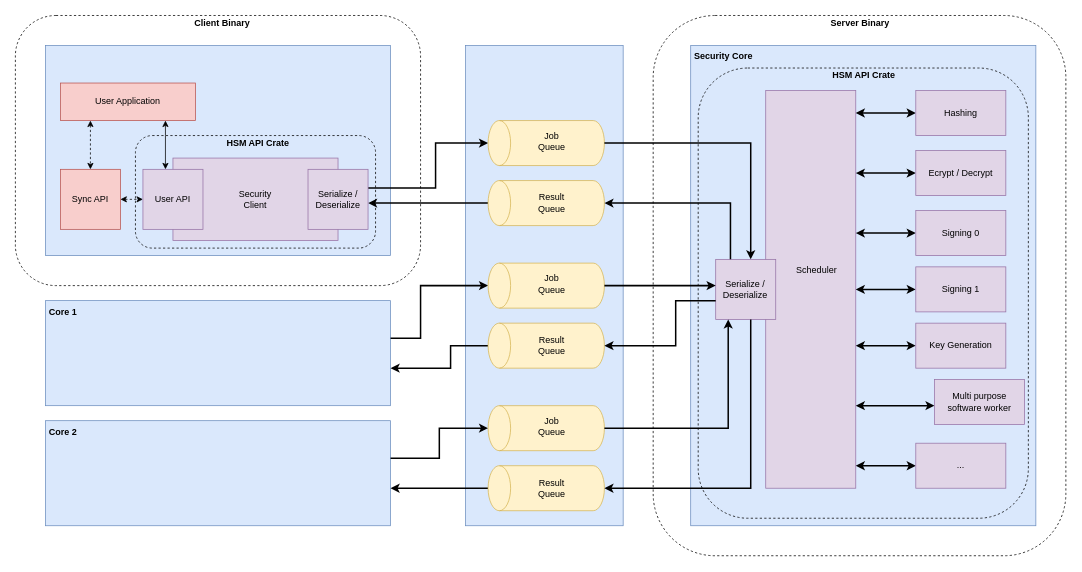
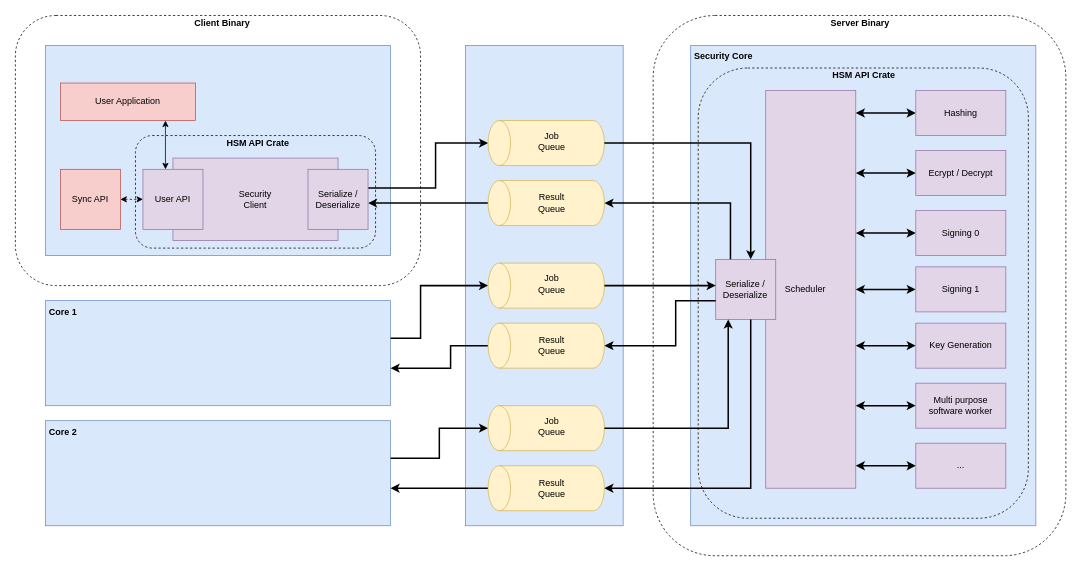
  <mxCell id="0" />
  <mxCell id="1" value="Cores" parent="0" />
  <mxCell id="2" value="" style="group" parent="1" vertex="1" connectable="0"><mxGeometry x="60" y="400" width="460" height="140" as="geometry" /></mxCell>
  <mxCell id="3" value="" style="rounded=0;whiteSpace=wrap;html=1;fillColor=#dae8fc;strokeColor=#6c8ebf;" parent="2" vertex="1"><mxGeometry width="460" height="140" as="geometry" /></mxCell>
  <mxCell id="4" value="Core 1" style="text;html=1;strokeColor=none;fillColor=none;align=left;verticalAlign=middle;whiteSpace=wrap;rounded=0;fontStyle=1;spacing=5;" parent="2" vertex="1"><mxGeometry width="110" height="30" as="geometry" /></mxCell>
  <mxCell id="5" style="edgeStyle=orthogonalEdgeStyle;rounded=0;orthogonalLoop=1;jettySize=auto;html=1;exitX=0.5;exitY=1;exitDx=0;exitDy=0;startArrow=classic;startFill=1;strokeWidth=2;" parent="2" source="3" target="3" edge="1"><mxGeometry relative="1" as="geometry" /></mxCell>
  <mxCell id="6" value="" style="group" parent="1" vertex="1" connectable="0"><mxGeometry x="60" y="560" width="460" height="140" as="geometry" /></mxCell>
  <mxCell id="7" value="" style="rounded=0;whiteSpace=wrap;html=1;fillColor=#dae8fc;strokeColor=#6c8ebf;" parent="6" vertex="1"><mxGeometry width="460.0" height="140" as="geometry" /></mxCell>
  <mxCell id="8" value="Core 2" style="text;html=1;strokeColor=none;fillColor=none;align=left;verticalAlign=middle;whiteSpace=wrap;rounded=0;fontStyle=1;spacing=5;" parent="6" vertex="1"><mxGeometry width="112.444" height="30" as="geometry" /></mxCell>
  <mxCell id="9" value="" style="group" parent="1" vertex="1" connectable="0"><mxGeometry x="620" y="60" width="210" height="640" as="geometry" /></mxCell>
  <mxCell id="10" value="" style="group" parent="9" vertex="1" connectable="0"><mxGeometry width="210" height="640" as="geometry" /></mxCell>
  <mxCell id="11" value="" style="rounded=0;whiteSpace=wrap;html=1;fillColor=#dae8fc;strokeColor=#6c8ebf;" parent="10" vertex="1"><mxGeometry width="210" height="640" as="geometry" /></mxCell>
  <mxCell id="12" value="" style="group" parent="1" vertex="1" connectable="0"><mxGeometry x="920" y="60" width="460" height="640" as="geometry" /></mxCell>
  <mxCell id="13" value="" style="rounded=0;whiteSpace=wrap;html=1;fillColor=#dae8fc;strokeColor=#6c8ebf;" parent="12" vertex="1"><mxGeometry width="460.0" height="640" as="geometry" /></mxCell>
  <mxCell id="14" value="Security Core" style="text;html=1;strokeColor=none;fillColor=none;align=left;verticalAlign=middle;whiteSpace=wrap;rounded=0;fontStyle=1;spacing=5;" parent="12" vertex="1"><mxGeometry width="107.66" height="30" as="geometry" /></mxCell>
  <mxCell id="15" value="" style="group;fillColor=#dae8fc;strokeColor=#6c8ebf;container=0;" parent="1" vertex="1" connectable="0"><mxGeometry x="60" y="60" width="460" height="280" as="geometry" /></mxCell>
  <mxCell id="16" value="Components" parent="0" />
  <mxCell id="17" value="" style="group" parent="16" vertex="1" connectable="0"><mxGeometry x="1020" y="120" width="120" height="530" as="geometry" /></mxCell>
  <mxCell id="18" value="" style="rounded=0;whiteSpace=wrap;html=1;fillColor=#e1d5e7;strokeColor=#9673a6;" parent="17" vertex="1"><mxGeometry width="120" height="530" as="geometry" /></mxCell>
- <mxCell id="19" value="Scheduler" style="text;html=1;strokeColor=none;fillColor=none;align=center;verticalAlign=middle;whiteSpace=wrap;rounded=0;" parent="17" vertex="1"><mxGeometry x="28.333" y="176.4" width="80" height="127.2" as="geometry" /></mxCell>
+ <mxCell id="19" value="Scheduler" style="text;html=1;strokeColor=none;fillColor=none;align=center;verticalAlign=middle;whiteSpace=wrap;rounded=0;" parent="17" vertex="1"><mxGeometry x="13.333" y="201.4" width="80" height="127.2" as="geometry" /></mxCell>
  <mxCell id="20" value="Serialize /&lt;br&gt;Deserialize" style="whiteSpace=wrap;html=1;aspect=fixed;fillColor=#e1d5e7;strokeColor=#9673a6;" parent="17" vertex="1"><mxGeometry x="-66.67" y="225" width="80" height="80" as="geometry" /></mxCell>
  <mxCell id="21" value="" style="edgeStyle=orthogonalEdgeStyle;rounded=0;orthogonalLoop=1;jettySize=auto;html=1;strokeWidth=2;startArrow=classic;startFill=1;" parent="16" source="22" target="18" edge="1"><mxGeometry relative="1" as="geometry"><Array as="points"><mxPoint x="1170" y="150" /><mxPoint x="1170" y="150" /></Array></mxGeometry></mxCell>
  <mxCell id="22" value="Hashing" style="rounded=0;whiteSpace=wrap;html=1;fillColor=#e1d5e7;strokeColor=#9673a6;" parent="16" vertex="1"><mxGeometry x="1220" y="120" width="120" height="60" as="geometry" /></mxCell>
  <mxCell id="23" value="" style="edgeStyle=orthogonalEdgeStyle;rounded=0;orthogonalLoop=1;jettySize=auto;html=1;strokeWidth=2;startArrow=classic;startFill=1;" parent="16" source="24" target="18" edge="1"><mxGeometry relative="1" as="geometry"><Array as="points"><mxPoint x="1150" y="230" /><mxPoint x="1150" y="230" /></Array></mxGeometry></mxCell>
  <mxCell id="24" value="Ecrypt / Decrypt" style="rounded=0;whiteSpace=wrap;html=1;fillColor=#e1d5e7;strokeColor=#9673a6;" parent="16" vertex="1"><mxGeometry x="1220" y="200" width="120" height="60" as="geometry" /></mxCell>
  <mxCell id="25" value="" style="edgeStyle=orthogonalEdgeStyle;rounded=0;orthogonalLoop=1;jettySize=auto;html=1;strokeWidth=2;startArrow=classic;startFill=1;" parent="16" source="26" target="18" edge="1"><mxGeometry relative="1" as="geometry"><Array as="points"><mxPoint x="1160" y="310" /><mxPoint x="1160" y="310" /></Array></mxGeometry></mxCell>
  <mxCell id="26" value="Signing 0" style="rounded=0;whiteSpace=wrap;html=1;fillColor=#e1d5e7;strokeColor=#9673a6;" parent="16" vertex="1"><mxGeometry x="1220" y="280" width="120" height="60" as="geometry" /></mxCell>
  <mxCell id="27" value="" style="edgeStyle=orthogonalEdgeStyle;rounded=0;orthogonalLoop=1;jettySize=auto;html=1;strokeWidth=2;startArrow=classic;startFill=1;" parent="16" source="28" target="18" edge="1"><mxGeometry relative="1" as="geometry" /></mxCell>
  <mxCell id="28" value="Signing 1" style="rounded=0;whiteSpace=wrap;html=1;fillColor=#e1d5e7;strokeColor=#9673a6;" parent="16" vertex="1"><mxGeometry x="1220" y="355" width="120" height="60" as="geometry" /></mxCell>
  <mxCell id="29" value="" style="edgeStyle=orthogonalEdgeStyle;rounded=0;orthogonalLoop=1;jettySize=auto;html=1;strokeWidth=2;startArrow=classic;startFill=1;" parent="16" source="30" target="18" edge="1"><mxGeometry relative="1" as="geometry"><Array as="points"><mxPoint x="1160" y="460" /><mxPoint x="1160" y="460" /></Array></mxGeometry></mxCell>
  <mxCell id="30" value="Key Generation" style="rounded=0;whiteSpace=wrap;html=1;fillColor=#e1d5e7;strokeColor=#9673a6;" parent="16" vertex="1"><mxGeometry x="1220" y="430" width="120" height="60" as="geometry" /></mxCell>
  <mxCell id="31" value="" style="edgeStyle=orthogonalEdgeStyle;rounded=0;orthogonalLoop=1;jettySize=auto;html=1;strokeWidth=2;startArrow=classic;startFill=1;" parent="16" source="32" target="18" edge="1"><mxGeometry relative="1" as="geometry"><Array as="points"><mxPoint x="1160" y="540" /><mxPoint x="1160" y="540" /></Array></mxGeometry></mxCell>
- <mxCell id="32" value="Multi purpose&lt;br&gt;software worker" style="rounded=0;whiteSpace=wrap;html=1;fillColor=#e1d5e7;strokeColor=#9673a6;" parent="16" vertex="1"><mxGeometry x="1245" y="505" width="120" height="60" as="geometry" /></mxCell>
+ <mxCell id="32" value="Multi purpose&lt;br&gt;software worker" style="rounded=0;whiteSpace=wrap;html=1;fillColor=#e1d5e7;strokeColor=#9673a6;" parent="16" vertex="1"><mxGeometry x="1220" y="510" width="120" height="60" as="geometry" /></mxCell>
  <mxCell id="33" value="" style="edgeStyle=orthogonalEdgeStyle;rounded=0;orthogonalLoop=1;jettySize=auto;html=1;startArrow=classic;startFill=1;strokeWidth=2;" parent="16" source="34" target="18" edge="1"><mxGeometry relative="1" as="geometry"><Array as="points"><mxPoint x="1170" y="620" /><mxPoint x="1170" y="620" /></Array></mxGeometry></mxCell>
  <mxCell id="34" value="..." style="rounded=0;whiteSpace=wrap;html=1;fillColor=#e1d5e7;strokeColor=#9673a6;" parent="16" vertex="1"><mxGeometry x="1220" y="590" width="120" height="60" as="geometry" /></mxCell>
  <mxCell id="35" style="edgeStyle=orthogonalEdgeStyle;rounded=0;orthogonalLoop=1;jettySize=auto;html=1;exitX=0.5;exitY=1;exitDx=0;exitDy=0;" parent="16" source="22" target="22" edge="1"><mxGeometry relative="1" as="geometry" /></mxCell>
  <mxCell id="36" value="" style="endArrow=classic;html=1;rounded=0;edgeStyle=orthogonalEdgeStyle;strokeWidth=2;" parent="16" source="70" target="43" edge="1"><mxGeometry width="50" height="50" relative="1" as="geometry"><mxPoint x="481" y="250" as="sourcePoint" /><mxPoint x="740" y="540" as="targetPoint" /><Array as="points"><mxPoint x="580" y="250" /><mxPoint x="580" y="190" /></Array></mxGeometry></mxCell>
  <mxCell id="37" value="" style="endArrow=classic;html=1;rounded=0;edgeStyle=orthogonalEdgeStyle;strokeWidth=2;" parent="16" source="3" target="48" edge="1"><mxGeometry width="50" height="50" relative="1" as="geometry"><mxPoint x="690" y="590" as="sourcePoint" /><mxPoint x="740" y="540" as="targetPoint" /><Array as="points"><mxPoint x="560" y="450" /><mxPoint x="560" y="380" /></Array></mxGeometry></mxCell>
  <mxCell id="38" value="" style="endArrow=classic;html=1;rounded=0;edgeStyle=orthogonalEdgeStyle;strokeWidth=2;" parent="16" source="44" target="70" edge="1"><mxGeometry width="50" height="50" relative="1" as="geometry"><mxPoint x="690" y="590" as="sourcePoint" /><mxPoint x="740" y="540" as="targetPoint" /><Array as="points"><mxPoint x="530" y="270" /><mxPoint x="530" y="270" /></Array></mxGeometry></mxCell>
  <mxCell id="39" value="" style="endArrow=classic;html=1;rounded=0;edgeStyle=orthogonalEdgeStyle;strokeWidth=2;" parent="16" source="49" target="3" edge="1"><mxGeometry width="50" height="50" relative="1" as="geometry"><mxPoint x="690" y="590" as="sourcePoint" /><mxPoint x="520" y="640" as="targetPoint" /><Array as="points"><mxPoint x="600" y="460" /><mxPoint x="600" y="490" /></Array></mxGeometry></mxCell>
  <mxCell id="40" value="" style="endArrow=classic;html=1;rounded=0;strokeWidth=2;edgeStyle=orthogonalEdgeStyle;" parent="16" source="7" target="53" edge="1"><mxGeometry width="50" height="50" relative="1" as="geometry"><mxPoint x="520" y="763" as="sourcePoint" /><mxPoint x="730" y="730" as="targetPoint" /><Array as="points"><mxPoint x="585" y="610" /><mxPoint x="585" y="570" /></Array></mxGeometry></mxCell>
  <mxCell id="41" value="" style="endArrow=classic;html=1;rounded=0;strokeWidth=2;edgeStyle=orthogonalEdgeStyle;" parent="16" source="54" target="7" edge="1"><mxGeometry width="50" height="50" relative="1" as="geometry"><mxPoint x="990" y="1060" as="sourcePoint" /><mxPoint x="285" y="860" as="targetPoint" /><Array as="points"><mxPoint x="550" y="650" /><mxPoint x="550" y="650" /></Array></mxGeometry></mxCell>
  <mxCell id="42" value="" style="group" parent="16" vertex="1" connectable="0"><mxGeometry x="650" y="160" width="155" height="140" as="geometry" /></mxCell>
  <mxCell id="43" value="" style="shape=cylinder3;whiteSpace=wrap;html=1;boundedLbl=1;backgroundOutline=1;size=15;rotation=-90;fillColor=#fff2cc;strokeColor=#d6b656;" parent="42" vertex="1"><mxGeometry x="47.5" y="-47.5" width="60" height="155" as="geometry" /></mxCell>
  <mxCell id="44" value="" style="shape=cylinder3;whiteSpace=wrap;html=1;boundedLbl=1;backgroundOutline=1;size=15;rotation=-90;fillColor=#fff2cc;strokeColor=#d6b656;" parent="42" vertex="1"><mxGeometry x="47.5" y="32.5" width="60" height="155" as="geometry" /></mxCell>
  <mxCell id="45" value="Job Queue" style="text;html=1;strokeColor=none;fillColor=none;align=center;verticalAlign=middle;whiteSpace=wrap;rounded=0;" parent="42" vertex="1"><mxGeometry x="55" y="12.5" width="60" height="30" as="geometry" /></mxCell>
  <mxCell id="46" value="Result Queue" style="text;html=1;strokeColor=none;fillColor=none;align=center;verticalAlign=middle;whiteSpace=wrap;rounded=0;" parent="42" vertex="1"><mxGeometry x="55" y="95" width="60" height="30" as="geometry" /></mxCell>
  <mxCell id="47" value="" style="group" parent="16" vertex="1" connectable="0"><mxGeometry x="650" y="350" width="155" height="140" as="geometry" /></mxCell>
  <mxCell id="48" value="" style="shape=cylinder3;whiteSpace=wrap;html=1;boundedLbl=1;backgroundOutline=1;size=15;rotation=-90;fillColor=#fff2cc;strokeColor=#d6b656;" parent="47" vertex="1"><mxGeometry x="47.5" y="-47.5" width="60" height="155" as="geometry" /></mxCell>
  <mxCell id="49" value="" style="shape=cylinder3;whiteSpace=wrap;html=1;boundedLbl=1;backgroundOutline=1;size=15;rotation=-90;fillColor=#fff2cc;strokeColor=#d6b656;" parent="47" vertex="1"><mxGeometry x="47.5" y="32.5" width="60" height="155" as="geometry" /></mxCell>
  <mxCell id="50" value="Job Queue" style="text;html=1;strokeColor=none;fillColor=none;align=center;verticalAlign=middle;whiteSpace=wrap;rounded=0;" parent="47" vertex="1"><mxGeometry x="55" y="12.5" width="60" height="30" as="geometry" /></mxCell>
  <mxCell id="51" value="Result Queue" style="text;html=1;strokeColor=none;fillColor=none;align=center;verticalAlign=middle;whiteSpace=wrap;rounded=0;" parent="47" vertex="1"><mxGeometry x="55" y="95" width="60" height="30" as="geometry" /></mxCell>
  <mxCell id="52" value="" style="group" parent="16" vertex="1" connectable="0"><mxGeometry x="650" y="540" width="155" height="140" as="geometry" /></mxCell>
  <mxCell id="53" value="" style="shape=cylinder3;whiteSpace=wrap;html=1;boundedLbl=1;backgroundOutline=1;size=15;rotation=-90;fillColor=#fff2cc;strokeColor=#d6b656;" parent="52" vertex="1"><mxGeometry x="47.5" y="-47.5" width="60" height="155" as="geometry" /></mxCell>
  <mxCell id="54" value="" style="shape=cylinder3;whiteSpace=wrap;html=1;boundedLbl=1;backgroundOutline=1;size=15;rotation=-90;fillColor=#fff2cc;strokeColor=#d6b656;" parent="52" vertex="1"><mxGeometry x="47.5" y="32.5" width="60" height="155" as="geometry" /></mxCell>
  <mxCell id="55" value="Job Queue" style="text;html=1;strokeColor=none;fillColor=none;align=center;verticalAlign=middle;whiteSpace=wrap;rounded=0;" parent="52" vertex="1"><mxGeometry x="55" y="12.5" width="60" height="30" as="geometry" /></mxCell>
  <mxCell id="56" value="Result Queue" style="text;html=1;strokeColor=none;fillColor=none;align=center;verticalAlign=middle;whiteSpace=wrap;rounded=0;" parent="52" vertex="1"><mxGeometry x="55" y="95" width="60" height="30" as="geometry" /></mxCell>
  <mxCell id="57" value="" style="endArrow=classic;html=1;rounded=0;edgeStyle=orthogonalEdgeStyle;strokeWidth=2;" parent="16" source="43" target="20" edge="1"><mxGeometry width="50" height="50" relative="1" as="geometry"><mxPoint x="690" y="590" as="sourcePoint" /><mxPoint x="1020" y="320" as="targetPoint" /><Array as="points"><mxPoint x="1000" y="190" /></Array></mxGeometry></mxCell>
  <mxCell id="58" value="" style="endArrow=classic;html=1;rounded=0;edgeStyle=orthogonalEdgeStyle;strokeWidth=2;" parent="16" source="48" target="20" edge="1"><mxGeometry width="50" height="50" relative="1" as="geometry"><mxPoint x="690" y="590" as="sourcePoint" /><mxPoint x="970" y="350" as="targetPoint" /><Array as="points"><mxPoint x="900" y="380" /><mxPoint x="900" y="380" /></Array></mxGeometry></mxCell>
  <mxCell id="59" value="" style="endArrow=classic;html=1;rounded=0;edgeStyle=orthogonalEdgeStyle;strokeWidth=2;" parent="16" source="20" target="49" edge="1"><mxGeometry width="50" height="50" relative="1" as="geometry"><mxPoint x="970" y="370" as="sourcePoint" /><mxPoint x="740" y="540" as="targetPoint" /><Array as="points"><mxPoint x="900" y="400" /><mxPoint x="900" y="460" /></Array></mxGeometry></mxCell>
  <mxCell id="60" value="" style="endArrow=classic;html=1;rounded=0;strokeWidth=2;edgeStyle=orthogonalEdgeStyle;" parent="16" source="20" target="44" edge="1"><mxGeometry width="50" height="50" relative="1" as="geometry"><mxPoint x="1000" y="320" as="sourcePoint" /><mxPoint x="460" y="610" as="targetPoint" /><Array as="points"><mxPoint x="973" y="270" /></Array></mxGeometry></mxCell>
  <mxCell id="61" value="" style="endArrow=classic;html=1;rounded=0;strokeWidth=2;edgeStyle=orthogonalEdgeStyle;" parent="16" source="53" target="20" edge="1"><mxGeometry width="50" height="50" relative="1" as="geometry"><mxPoint x="780" y="750" as="sourcePoint" /><mxPoint x="1000" y="400" as="targetPoint" /><Array as="points"><mxPoint x="970" y="570" /></Array></mxGeometry></mxCell>
  <mxCell id="62" value="" style="endArrow=classic;html=1;rounded=0;strokeWidth=2;edgeStyle=orthogonalEdgeStyle;" parent="16" source="20" target="54" edge="1"><mxGeometry width="50" height="50" relative="1" as="geometry"><mxPoint x="1020" y="400" as="sourcePoint" /><mxPoint x="1000" y="969.98" as="targetPoint" /><Array as="points"><mxPoint x="1000" y="650" /></Array></mxGeometry></mxCell>
  <mxCell id="63" value="User Application" style="rounded=0;whiteSpace=wrap;html=1;fillColor=#f8cecc;strokeColor=#b85450;" parent="16" vertex="1"><mxGeometry x="80" y="110" width="180" height="50" as="geometry" /></mxCell>
  <mxCell id="64" value="Sync API" style="whiteSpace=wrap;html=1;aspect=fixed;fillColor=#f8cecc;strokeColor=#b85450;" parent="16" vertex="1"><mxGeometry x="80" y="225" width="80" height="80" as="geometry" /></mxCell>
  <mxCell id="65" value="Security&lt;br&gt;Client" style="rounded=0;whiteSpace=wrap;html=1;fillColor=#e1d5e7;strokeColor=#9673a6;" parent="16" vertex="1"><mxGeometry x="230" y="210" width="220" height="110" as="geometry" /></mxCell>
  <mxCell id="66" value="User API" style="whiteSpace=wrap;html=1;aspect=fixed;fillColor=#e1d5e7;strokeColor=#9673a6;" parent="16" vertex="1"><mxGeometry x="190" y="225" width="80" height="80" as="geometry" /></mxCell>
- <mxCell id="67" value="" style="endArrow=classic;startArrow=classic;html=1;rounded=0;dashed=1;strokeWidth=1;edgeStyle=orthogonalEdgeStyle;" parent="16" source="63" target="64" edge="1"><mxGeometry width="50" height="50" relative="1" as="geometry"><mxPoint x="270" y="310" as="sourcePoint" /><mxPoint x="320" y="260" as="targetPoint" /><Array as="points"><mxPoint x="120" y="190" /><mxPoint x="120" y="190" /></Array></mxGeometry></mxCell>
  <mxCell id="68" value="" style="endArrow=classic;startArrow=classic;html=1;rounded=0;strokeWidth=1;edgeStyle=orthogonalEdgeStyle;" parent="16" source="66" target="63" edge="1"><mxGeometry width="50" height="50" relative="1" as="geometry"><mxPoint x="210" y="230" as="sourcePoint" /><mxPoint x="320" y="260" as="targetPoint" /><Array as="points"><mxPoint x="220" y="180" /><mxPoint x="220" y="180" /></Array></mxGeometry></mxCell>
  <mxCell id="69" value="" style="endArrow=classic;startArrow=classic;html=1;rounded=0;dashed=1;strokeWidth=1;edgeStyle=orthogonalEdgeStyle;" parent="16" source="64" target="66" edge="1"><mxGeometry width="50" height="50" relative="1" as="geometry"><mxPoint x="350" y="390" as="sourcePoint" /><mxPoint x="400" y="340" as="targetPoint" /></mxGeometry></mxCell>
  <mxCell id="70" value="Serialize /&lt;br&gt;Deserialize" style="whiteSpace=wrap;html=1;aspect=fixed;fillColor=#e1d5e7;strokeColor=#9673a6;" parent="16" vertex="1"><mxGeometry x="410" y="225" width="80" height="80" as="geometry" /></mxCell>
  <mxCell id="71" value="Application Domains" parent="0" />
  <mxCell id="72" value="" style="group" parent="71" vertex="1" connectable="0"><mxGeometry x="20" y="20" width="540" height="360" as="geometry" /></mxCell>
  <mxCell id="73" value="" style="rounded=1;whiteSpace=wrap;html=1;dashed=1;fillColor=none;gradientColor=none;" parent="72" vertex="1"><mxGeometry width="540" height="360.0" as="geometry" /></mxCell>
  <mxCell id="74" value="Client Binary" style="text;html=1;strokeColor=none;fillColor=none;align=center;verticalAlign=middle;whiteSpace=wrap;rounded=0;fontStyle=1;spacing=5;" parent="72" vertex="1"><mxGeometry x="147.273" width="257.727" height="20.571" as="geometry" /></mxCell>
  <mxCell id="75" value="" style="group" parent="71" vertex="1" connectable="0"><mxGeometry x="870" y="20" width="550" height="720" as="geometry" /></mxCell>
  <mxCell id="76" value="" style="rounded=1;whiteSpace=wrap;html=1;dashed=1;fillColor=none;gradientColor=none;" parent="75" vertex="1"><mxGeometry width="550" height="720" as="geometry" /></mxCell>
  <mxCell id="77" value="Server Binary" style="text;html=1;strokeColor=none;fillColor=none;align=center;verticalAlign=middle;whiteSpace=wrap;rounded=0;fontStyle=1;spacing=5;" parent="75" vertex="1"><mxGeometry x="147.222" width="257.639" height="20" as="geometry" /></mxCell>
  <mxCell id="78" value="" style="group" parent="71" vertex="1" connectable="0"><mxGeometry x="180" y="180" width="320" height="150" as="geometry" /></mxCell>
  <mxCell id="79" value="" style="rounded=1;whiteSpace=wrap;html=1;dashed=1;fillColor=none;gradientColor=none;" parent="78" vertex="1"><mxGeometry width="320" height="150" as="geometry" /></mxCell>
  <mxCell id="80" value="HSM API Crate" style="text;html=1;strokeColor=none;fillColor=none;align=center;verticalAlign=middle;whiteSpace=wrap;rounded=0;fontStyle=1;spacing=5;" parent="78" vertex="1"><mxGeometry x="87.27" width="152.73" height="20" as="geometry" /></mxCell>
  <mxCell id="81" value="" style="group" vertex="1" connectable="0" parent="71"><mxGeometry x="930" y="90" width="440" height="600" as="geometry" /></mxCell>
  <mxCell id="82" value="" style="rounded=1;whiteSpace=wrap;html=1;dashed=1;fillColor=none;gradientColor=none;" vertex="1" parent="81"><mxGeometry width="440" height="600" as="geometry" /></mxCell>
  <mxCell id="83" value="HSM API Crate" style="text;html=1;strokeColor=none;fillColor=none;align=center;verticalAlign=middle;whiteSpace=wrap;rounded=0;fontStyle=1;spacing=5;" vertex="1" parent="81"><mxGeometry x="117.778" width="206.111" height="20" as="geometry" /></mxCell>
